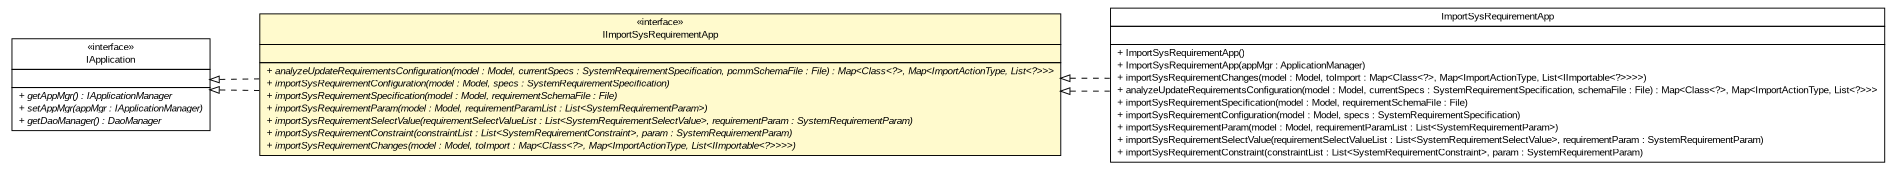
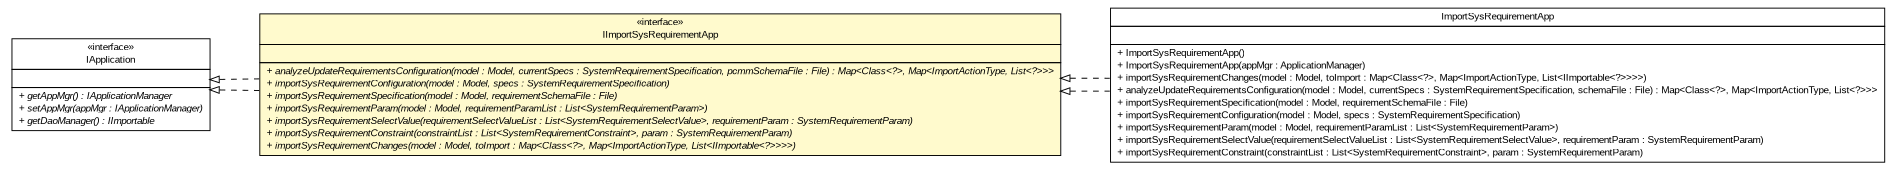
  digraph {
    nodesep=0.25
    ranksep=0.5
    rankdir=LR
    node [fontcolor=black fontname=arial fontsize=10.0 shape=plaintext]
    edge [arrowtail=empty dir=back fontname=arial fontsize=10 headport=p labelfontname=arial labelfontsize=10 style=dashed tailport=p]
-   n1 [label=<<table title="gov.sandia.cf.application.IApplication" border="0" cellborder="1" cellspacing="0" cellpadding="2" port="p" href="./IApplication.html"> 		<tr><td><table border="0" cellspacing="0" cellpadding="1"> <tr><td align="center" balign="center"> &#171;interface&#187; </td></tr> <tr><td align="center" balign="center"> IApplication </td></tr> 		</table></td></tr> 		<tr><td><table border="0" cellspacing="0" cellpadding="1"> <tr><td align="left" balign="left">  </td></tr> 		</table></td></tr> 		<tr><td><table border="0" cellspacing="0" cellpadding="1"> <tr><td align="left" balign="left"><font face="arial italic" point-size="10.0"> + getAppMgr() : IApplicationManager </font></td></tr> <tr><td align="left" balign="left"><font face="arial italic" point-size="10.0"> + setAppMgr(appMgr : IApplicationManager) </font></td></tr> <tr><td align="left" balign="left"><font face="arial italic" point-size="10.0"> + getDaoManager() : DaoManager </font></td></tr> 		</table></td></tr> 		</table>>]
+   n1 [label=<<table title="gov.sandia.cf.application.IApplication" border="0" cellborder="1" cellspacing="0" cellpadding="2" port="p" href="./IApplication.html"> 		<tr><td><table border="0" cellspacing="0" cellpadding="1"> <tr><td align="center" balign="center"> &#171;interface&#187; </td></tr> <tr><td align="center" balign="center"> IApplication </td></tr> 		</table></td></tr> 		<tr><td><table border="0" cellspacing="0" cellpadding="1"> <tr><td align="left" balign="left">  </td></tr> 		</table></td></tr> 		<tr><td><table border="0" cellspacing="0" cellpadding="1"> <tr><td align="left" balign="left"><font face="arial italic" point-size="10.0"> + getAppMgr() : IApplicationManager </font></td></tr> <tr><td align="left" balign="left"><font face="arial italic" point-size="10.0"> + setAppMgr(appMgr : IApplicationManager) </font></td></tr> <tr><td align="left" balign="left"><font face="arial italic" point-size="10.0"> + getDaoManager() : IImportable </font></td></tr> 		</table></td></tr> 		</table>>]
    n2 [label=<<table title="gov.sandia.cf.application.IImportSysRequirementApp" border="0" cellborder="1" cellspacing="0" cellpadding="2" port="p" bgcolor="lemonChiffon" href="./IImportSysRequirementApp.html"> 		<tr><td><table border="0" cellspacing="0" cellpadding="1"> <tr><td align="center" balign="center"> &#171;interface&#187; </td></tr> <tr><td align="center" balign="center"> IImportSysRequirementApp </td></tr> 		</table></td></tr> 		<tr><td><table border="0" cellspacing="0" cellpadding="1"> <tr><td align="left" balign="left">  </td></tr> 		</table></td></tr> 		<tr><td><table border="0" cellspacing="0" cellpadding="1"> <tr><td align="left" balign="left"><font face="arial italic" point-size="10.0"> + analyzeUpdateRequirementsConfiguration(model : Model, currentSpecs : SystemRequirementSpecification, pcmmSchemaFile : File) : Map&lt;Class&lt;?&gt;, Map&lt;ImportActionType, List&lt;?&gt;&gt;&gt; </font></td></tr> <tr><td align="left" balign="left"><font face="arial italic" point-size="10.0"> + importSysRequirementConfiguration(model : Model, specs : SystemRequirementSpecification) </font></td></tr> <tr><td align="left" balign="left"><font face="arial italic" point-size="10.0"> + importSysRequirementSpecification(model : Model, requirementSchemaFile : File) </font></td></tr> <tr><td align="left" balign="left"><font face="arial italic" point-size="10.0"> + importSysRequirementParam(model : Model, requirementParamList : List&lt;SystemRequirementParam&gt;) </font></td></tr> <tr><td align="left" balign="left"><font face="arial italic" point-size="10.0"> + importSysRequirementSelectValue(requirementSelectValueList : List&lt;SystemRequirementSelectValue&gt;, requirementParam : SystemRequirementParam) </font></td></tr> <tr><td align="left" balign="left"><font face="arial italic" point-size="10.0"> + importSysRequirementConstraint(constraintList : List&lt;SystemRequirementConstraint&gt;, param : SystemRequirementParam) </font></td></tr> <tr><td align="left" balign="left"><font face="arial italic" point-size="10.0"> + importSysRequirementChanges(model : Model, toImport : Map&lt;Class&lt;?&gt;, Map&lt;ImportActionType, List&lt;IImportable&lt;?&gt;&gt;&gt;&gt;) </font></td></tr> 		</table></td></tr> 		</table>>]
    n3 [label=<<table title="gov.sandia.cf.application.impl.ImportSysRequirementApp" border="0" cellborder="1" cellspacing="0" cellpadding="2" port="p" href="./impl/ImportSysRequirementApp.html"> 		<tr><td><table border="0" cellspacing="0" cellpadding="1"> <tr><td align="center" balign="center"> ImportSysRequirementApp </td></tr> 		</table></td></tr> 		<tr><td><table border="0" cellspacing="0" cellpadding="1"> <tr><td align="left" balign="left">  </td></tr> 		</table></td></tr> 		<tr><td><table border="0" cellspacing="0" cellpadding="1"> <tr><td align="left" balign="left"> + ImportSysRequirementApp() </td></tr> <tr><td align="left" balign="left"> + ImportSysRequirementApp(appMgr : ApplicationManager) </td></tr> <tr><td align="left" balign="left"> + importSysRequirementChanges(model : Model, toImport : Map&lt;Class&lt;?&gt;, Map&lt;ImportActionType, List&lt;IImportable&lt;?&gt;&gt;&gt;&gt;) </td></tr> <tr><td align="left" balign="left"> + analyzeUpdateRequirementsConfiguration(model : Model, currentSpecs : SystemRequirementSpecification, schemaFile : File) : Map&lt;Class&lt;?&gt;, Map&lt;ImportActionType, List&lt;?&gt;&gt;&gt; </td></tr> <tr><td align="left" balign="left"> + importSysRequirementSpecification(model : Model, requirementSchemaFile : File) </td></tr> <tr><td align="left" balign="left"> + importSysRequirementConfiguration(model : Model, specs : SystemRequirementSpecification) </td></tr> <tr><td align="left" balign="left"> + importSysRequirementParam(model : Model, requirementParamList : List&lt;SystemRequirementParam&gt;) </td></tr> <tr><td align="left" balign="left"> + importSysRequirementSelectValue(requirementSelectValueList : List&lt;SystemRequirementSelectValue&gt;, requirementParam : SystemRequirementParam) </td></tr> <tr><td align="left" balign="left"> + importSysRequirementConstraint(constraintList : List&lt;SystemRequirementConstraint&gt;, param : SystemRequirementParam) </td></tr> 		</table></td></tr> 		</table>>]
    n1 -> n2
    n1 -> n2
    n2 -> n3
    n2 -> n3
  }
